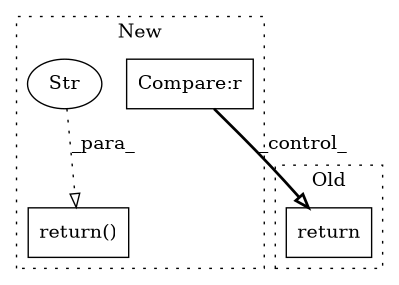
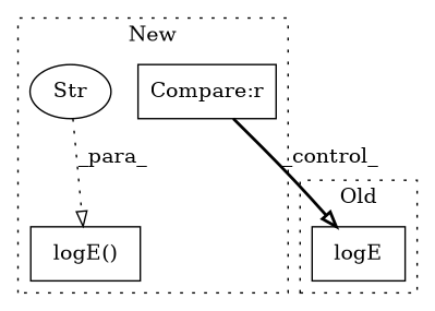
  digraph {
    node [shape=box]
    edge [arrowhead=onormal]
-   n1 [a=75 l="9,11" label="return()" s="15163,15281"]
+   n1 [a=75 l="9,11" label="logE()" s="15163,15281"]
    n2 [a=66 l=109 label=Str s=15172 shape=ellipse]
    n3 [a=40 l=29 label="Compare:r" s=15120]
-   n4 [a=93 l=6 label=return s=12557]
+   n4 [a=93 l=6 label=logE s=12557]
    subgraph cluster_1 {
      label=New
      style=dotted
      n1
      n2
      n3
    }
    subgraph cluster_2 {
      label=Old
      style=dotted
      n4
    }
    n2 -> n1 [label=_para_ style=dotted]
    n3 -> n4 [label=_control_ style=bold]
  }
